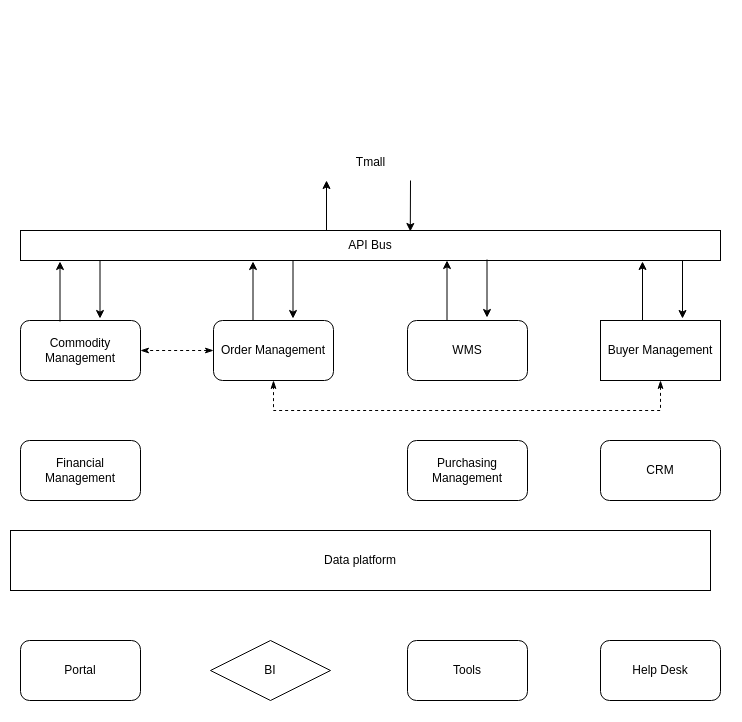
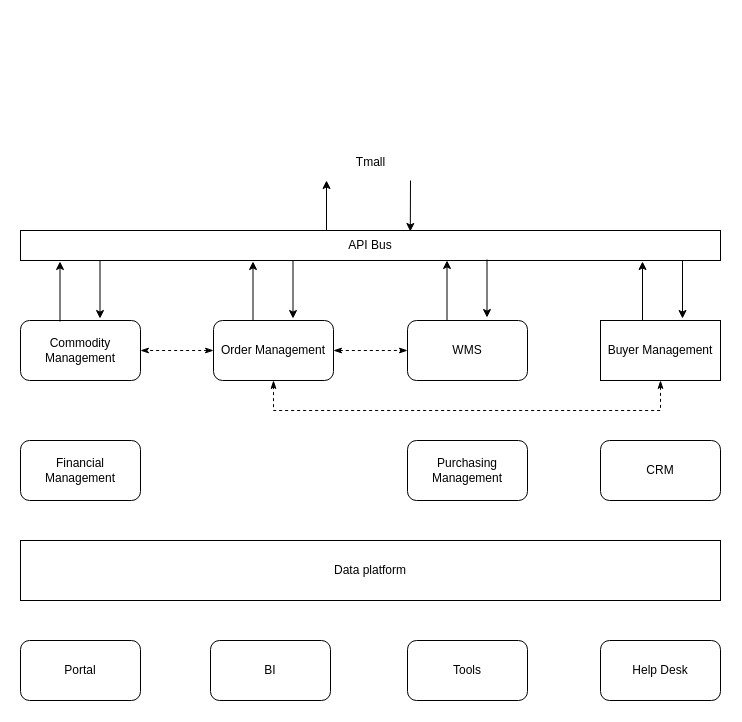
  <mxCell id="0" />
  <mxCell id="1" parent="0" />
  <mxCell id="2" value="Tmall" style="shape=image;html=1;verticalAlign=top;verticalLabelPosition=bottom;labelBackgroundColor=#ffffff;imageAspect=0;aspect=fixed;image=https://cdn4.iconfinder.com/data/icons/flat-brand-logo-2/512/alibaba-128.png" vertex="1" parent="1"><mxGeometry x="306" y="20" width="128" height="128" as="geometry" /></mxCell>
  <mxCell id="3" value="API Bus" style="rounded=0;whiteSpace=wrap;html=1;" vertex="1" parent="1"><mxGeometry x="20" y="230" width="700" height="30" as="geometry" /></mxCell>
  <mxCell id="4" value="" style="endArrow=classic;html=1;" edge="1" parent="1"><mxGeometry width="50" height="50" relative="1" as="geometry"><mxPoint x="326" y="230" as="sourcePoint" /><mxPoint x="326" y="180" as="targetPoint" /></mxGeometry></mxCell>
  <mxCell id="5" value="" style="endArrow=classic;html=1;entryX=0.534;entryY=0.033;entryDx=0;entryDy=0;entryPerimeter=0;" edge="1" parent="1"><mxGeometry width="50" height="50" relative="1" as="geometry"><mxPoint x="410" y="180" as="sourcePoint" /><mxPoint x="409.8" y="230.99" as="targetPoint" /></mxGeometry></mxCell>
  <mxCell id="6" style="edgeStyle=orthogonalEdgeStyle;rounded=0;orthogonalLoop=1;jettySize=auto;html=1;startArrow=classicThin;startFill=1;endArrow=classicThin;endFill=1;dashed=1;" edge="1" parent="1" source="16" target="11"><mxGeometry relative="1" as="geometry" /></mxCell>
+ <mxCell id="7" style="edgeStyle=orthogonalEdgeStyle;rounded=0;orthogonalLoop=1;jettySize=auto;html=1;dashed=1;startArrow=classicThin;startFill=1;endArrow=classicThin;endFill=1;" edge="1" parent="1" source="16" target="19"><mxGeometry relative="1" as="geometry" /></mxCell>
  <mxCell id="8" value="CRM" style="rounded=1;whiteSpace=wrap;html=1;" vertex="1" parent="1"><mxGeometry x="600" y="440" width="120" height="60" as="geometry" /></mxCell>
  <mxCell id="9" value="Purchasing Management" style="rounded=1;whiteSpace=wrap;html=1;" vertex="1" parent="1"><mxGeometry x="407" y="440" width="120" height="60" as="geometry" /></mxCell>
  <mxCell id="10" value="" style="group" vertex="1" connectable="0" parent="1"><mxGeometry x="20" y="260" width="120" height="120" as="geometry" /></mxCell>
  <mxCell id="11" value="Commodity Management" style="rounded=1;whiteSpace=wrap;html=1;" vertex="1" parent="10"><mxGeometry y="60" width="120" height="60" as="geometry" /></mxCell>
  <mxCell id="12" style="edgeStyle=orthogonalEdgeStyle;rounded=0;orthogonalLoop=1;jettySize=auto;html=1;" edge="1" parent="10"><mxGeometry relative="1" as="geometry"><mxPoint x="39.5" y="61" as="sourcePoint" /><mxPoint x="39.5" y="1" as="targetPoint" /></mxGeometry></mxCell>
  <mxCell id="13" value="" style="endArrow=classic;html=1;" edge="1" parent="10"><mxGeometry width="50" height="50" relative="1" as="geometry"><mxPoint x="79.5" as="sourcePoint" /><mxPoint x="79.5" y="58" as="targetPoint" /></mxGeometry></mxCell>
  <mxCell id="14" value="" style="group" vertex="1" connectable="0" parent="1"><mxGeometry x="180" y="260" width="120" height="120" as="geometry" /></mxCell>
  <mxCell id="15" style="edgeStyle=orthogonalEdgeStyle;rounded=0;orthogonalLoop=1;jettySize=auto;html=1;" edge="1" parent="14"><mxGeometry relative="1" as="geometry"><mxPoint x="72.5" y="61" as="sourcePoint" /><mxPoint x="72.5" y="1" as="targetPoint" /></mxGeometry></mxCell>
  <mxCell id="16" value="Order Management" style="rounded=1;whiteSpace=wrap;html=1;" vertex="1" parent="14"><mxGeometry x="33" y="60" width="120" height="60" as="geometry" /></mxCell>
  <mxCell id="17" value="" style="endArrow=classic;html=1;" edge="1" parent="14"><mxGeometry width="50" height="50" relative="1" as="geometry"><mxPoint x="112.5" as="sourcePoint" /><mxPoint x="112.5" y="58" as="targetPoint" /></mxGeometry></mxCell>
  <mxCell id="18" value="" style="group" vertex="1" connectable="0" parent="1"><mxGeometry x="340" y="259" width="187" height="121" as="geometry" /></mxCell>
  <mxCell id="19" value="WMS" style="rounded=1;whiteSpace=wrap;html=1;" vertex="1" parent="18"><mxGeometry x="67" y="61" width="120" height="60" as="geometry" /></mxCell>
  <mxCell id="20" value="" style="group" vertex="1" connectable="0" parent="1"><mxGeometry x="600" y="260" width="120" height="120" as="geometry" /></mxCell>
  <mxCell id="21" style="edgeStyle=orthogonalEdgeStyle;rounded=0;orthogonalLoop=1;jettySize=auto;html=1;" edge="1" parent="20"><mxGeometry relative="1" as="geometry"><mxPoint x="42" y="61" as="sourcePoint" /><mxPoint x="42" y="1" as="targetPoint" /></mxGeometry></mxCell>
  <mxCell id="22" value="Buyer Management" style="whiteSpace=wrap;html=1;rounded=0;" vertex="1" parent="20"><mxGeometry y="60" width="120" height="60" as="geometry" /></mxCell>
  <mxCell id="23" value="" style="endArrow=classic;html=1;" edge="1" parent="20"><mxGeometry width="50" height="50" relative="1" as="geometry"><mxPoint x="82" as="sourcePoint" /><mxPoint x="82" y="58" as="targetPoint" /></mxGeometry></mxCell>
  <mxCell id="24" style="edgeStyle=orthogonalEdgeStyle;rounded=0;orthogonalLoop=1;jettySize=auto;html=1;" edge="1" parent="1"><mxGeometry relative="1" as="geometry"><mxPoint x="446.5" y="320" as="sourcePoint" /><mxPoint x="446.5" y="260" as="targetPoint" /></mxGeometry></mxCell>
  <mxCell id="25" value="" style="endArrow=classic;html=1;" edge="1" parent="1"><mxGeometry width="50" height="50" relative="1" as="geometry"><mxPoint x="486.5" y="259" as="sourcePoint" /><mxPoint x="486.5" y="317" as="targetPoint" /></mxGeometry></mxCell>
  <mxCell id="26" style="edgeStyle=orthogonalEdgeStyle;rounded=0;orthogonalLoop=1;jettySize=auto;html=1;dashed=1;startArrow=classicThin;startFill=1;endArrow=classicThin;endFill=1;" edge="1" parent="1" source="22" target="16"><mxGeometry relative="1" as="geometry"><Array as="points"><mxPoint x="660" y="410" /><mxPoint x="273" y="410" /></Array></mxGeometry></mxCell>
  <mxCell id="27" value="Financial Management" style="rounded=1;whiteSpace=wrap;html=1;" vertex="1" parent="1"><mxGeometry x="20" y="440" width="120" height="60" as="geometry" /></mxCell>
- <mxCell id="28" value="Data platform" style="rounded=0;whiteSpace=wrap;html=1;" vertex="1" parent="1"><mxGeometry x="10" y="530" width="700" height="60" as="geometry" /></mxCell>
+ <mxCell id="28" value="Data platform" style="rounded=0;whiteSpace=wrap;html=1;" vertex="1" parent="1"><mxGeometry x="20" y="540" width="700" height="60" as="geometry" /></mxCell>
  <mxCell id="29" value="Portal" style="rounded=1;whiteSpace=wrap;html=1;" vertex="1" parent="1"><mxGeometry x="20" y="640" width="120" height="60" as="geometry" /></mxCell>
- <mxCell id="30" value="BI" style="rhombus;whiteSpace=wrap;html=1;" vertex="1" parent="1"><mxGeometry x="210" y="640" width="120" height="60" as="geometry" /></mxCell>
+ <mxCell id="30" value="BI" style="rounded=1;whiteSpace=wrap;html=1;" vertex="1" parent="1"><mxGeometry x="210" y="640" width="120" height="60" as="geometry" /></mxCell>
  <mxCell id="31" value="Tools" style="rounded=1;whiteSpace=wrap;html=1;" vertex="1" parent="1"><mxGeometry x="407" y="640" width="120" height="60" as="geometry" /></mxCell>
  <mxCell id="32" value="Help Desk" style="rounded=1;whiteSpace=wrap;html=1;" vertex="1" parent="1"><mxGeometry x="600" y="640" width="120" height="60" as="geometry" /></mxCell>
